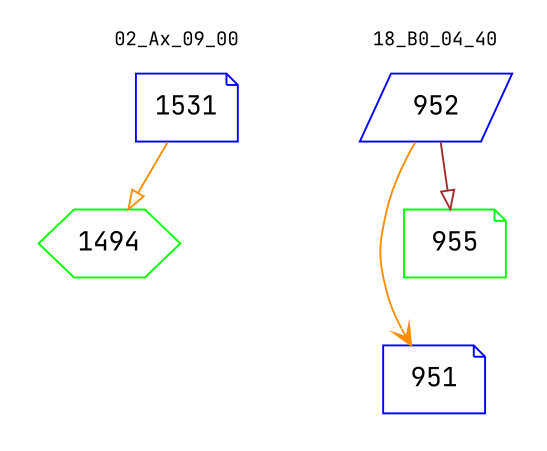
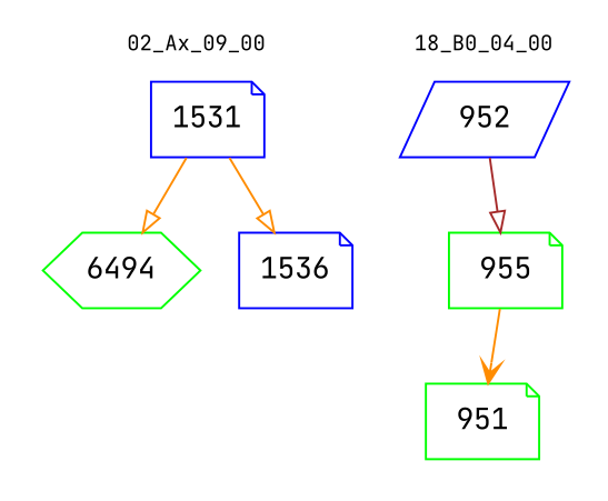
  digraph {
    fontname="JetBrains Mono"
    node [color=blue fontname="JetBrains Mono" shape=note]
    edge [arrowhead=onormal color=darkorange fontname="JetBrains Mono"]
    n1 [label=1531]
-   n2 [color=green label=1494 shape=hexagon]
+   n2 [color=green label=6494 shape=hexagon]
+   n3 [label=1536]
    n4 [label=952 shape=parallelogram]
-   n5 [label=951]
+   n5 [color=green label=951]
    n6 [color=green label=955]
    subgraph cluster_1 {
      color=white
      fontsize=10
      label="02_Ax_09_00"
      n1
      n2
+     n3
    }
    subgraph cluster_2 {
      color=white
      fontsize=10
-     label="18_B0_04_40"
+     label="18_B0_04_00"
      n4
      n5
      n6
    }
    n1 -> n2
-   n4 -> n5 [arrowhead=vee]
+   n1 -> n3
+   n6 -> n5 [arrowhead=vee]
    n4 -> n6 [color=brown]
  }
